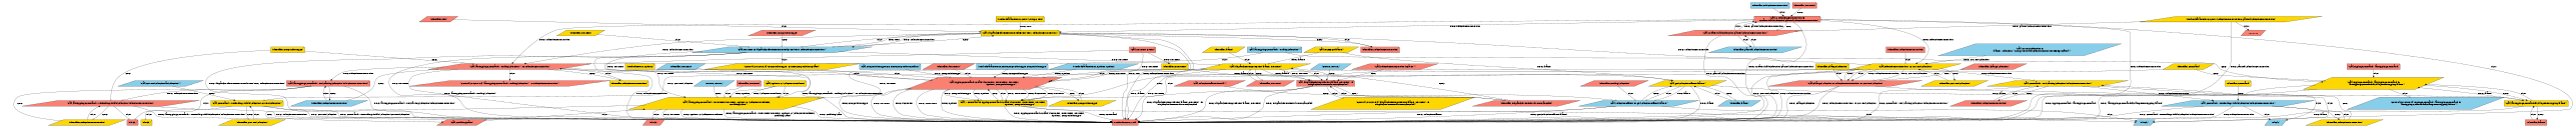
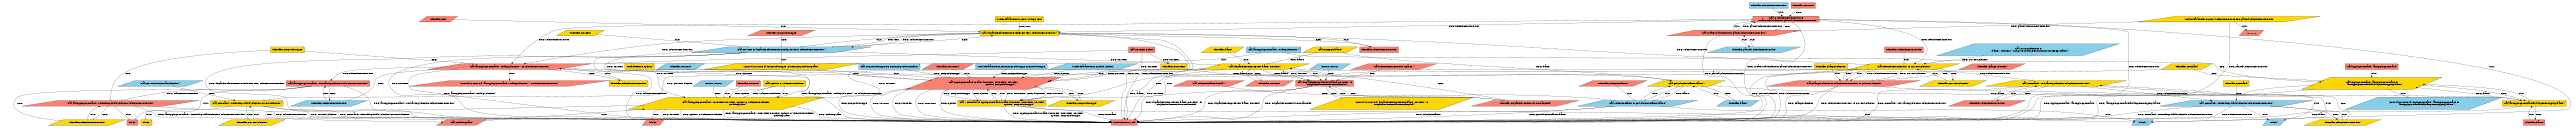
  digraph {
    node [fillcolor=salmon shape=parallelogram style=filled]
    edge [arrowhead=diamond]
    n1 [label="(Call,& selectionForInsertion =\n      createVisibleSelection(passedSelectionForInsertion))" shape=note]
    n2 [label="(Call,createVisibleSelection(passedSelectionForInsertion))"]
    n3 [fillcolor=gold label="(Call,dispatchBeforeTextInsertedEvent(text, selectionForInsertion))" shape=note]
    n4 [label="(Call,lastTypingCommand->endingSelection() != selectionForInsertion)"]
    n5 [fillcolor=gold label="(Call,selectionForInsertion != currentSelection)"]
    n6 [label="(MethodReturn,void)" shape=note]
    n7 [fillcolor=skyblue label="(Block,)"]
    n8 [fillcolor=skyblue label="(Identifier,passedSelectionForInsertion)"]
    n9 [fillcolor=skyblue label="(Call,newText = dispatchBeforeTextInsertedEvent(text, selectionForInsertion))"]
    n10 [label="(Identifier,selectionForInsertion)" shape=note]
    n11 [label="(Call,lastTypingCommand->setStartingSelection(selectionForInsertion))" shape=note]
    n12 [label="(ControlStructure,if (lastTypingCommand->endingSelection() != selectionForInsertion))"]
    n13 [fillcolor=gold label="(Identifier,selectionForInsertion)" shape=note]
    n14 [label="(Call,changeSelection = selectionForInsertion != currentSelection)"]
    n15 [fillcolor=gold label="(Call,command->setStartingSelection(selectionForInsertion))"]
    n16 [fillcolor=gold label="(Call,command->setEndingVisibleSelection(currentSelection))" shape=note]
    n17 [fillcolor=gold label="(Identifier,currentSelection)"]
    n18 [fillcolor=gold label="(MethodParameterIn,const SelectionInDOMTree& passedSelectionForInsertion)"]
    1000100
    n20 [fillcolor=gold label="(Call,dispatchTextInputEvent(frame, newText))"]
    n21 [fillcolor=gold label="(Call,lastTypingCommand->insertText(newText, options & SelectInsertedText,\n                                  &editingState))"]
    n22 [label="(Call,TypingCommand::create(document, InsertText, newText,\n                                                 options, compositionType))"]
    n23 [fillcolor=gold label="(ControlStructure,if (compositionType != TextCompositionUpdate))"]
    n24 [label="(Call,dispatchTextInputEvent(frame, newText) !=\n        DispatchEventResult::NotCanceled)" shape=note]
    n25 [label="(Identifier,newText)"]
    n26 [label="(Call,&editingState)"]
    n27 [label="(Block,)"]
    n28 [fillcolor=gold label="(Call,* command = TypingCommand::create(document, InsertText, newText,\n                                                 options, compositionType))" shape=note]
    n29 [fillcolor=gold label="(Identifier,compositionType)"]
    n30 [fillcolor=gold label="(ControlStructure,if (dispatchTextInputEvent(frame, newText) !=\n        DispatchEventResult::NotCanceled))"]
    n31 [label="(Identifier,DispatchEventResult::NotCanceled)"]
    n32 [fillcolor=gold label="(Call,getSelectionOffsets(frame))"]
    n33 [fillcolor=skyblue label="(Call,selectionOffsets = getSelectionOffsets(frame))"]
    n34 [fillcolor=gold label="(Call,lastTypingCommandIfStillOpenForTyping(frame))" shape=note]
    n35 [fillcolor=skyblue label="(Identifier,frame)"]
    n36 [fillcolor=gold label="(Call,TypingCommand* lastTypingCommand =\n          lastTypingCommandIfStillOpenForTyping(frame))"]
    n37 [label="(Identifier,frame)" shape=note]
    n38 [fillcolor=skyblue label="(ControlStructure,if (TypingCommand* lastTypingCommand =\n          lastTypingCommandIfStillOpenForTyping(frame)))"]
    n39 [label="(Call,lastTypingCommand->setEndingVisibleSelection(selectionForInsertion))"]
    n40 [fillcolor=skyblue label="(Identifier,selectionForInsertion)"]
    n41 [label="(Block,)" shape=note]
    n42 [fillcolor=gold label="(Identifier,selectionForInsertion)"]
    n43 [fillcolor=skyblue label="(Call,command->setEndingVisibleSelection(selectionForInsertion))"]
    n44 [label="(Identifier,selectionForInsertion)"]
    n45 [fillcolor=skyblue label="(Block,)"]
    n46 [fillcolor=gold label="(Block,)" shape=note]
    n47 [fillcolor=gold label="(Identifier,currentSelection)"]
    n48 [fillcolor=gold label="(Identifier,selectionForInsertion)"]
    n49 [fillcolor=skyblue label="(Identifier,newText)"]
    n50 [fillcolor=gold label="(Identifier,InsertText)" shape=note]
    n51 [label="(Identifier,document)"]
    n52 [fillcolor=gold label="(Call,options & SelectInsertedText)" shape=note]
    n53 [label="(Call,selectionOffsets.isNull())"]
    n54 [fillcolor=skyblue label="(Return,return;)"]
    n55 [fillcolor=skyblue label="(MethodParameterIn,TextCompositionType compositionType)" shape=note]
    n56 [fillcolor=skyblue label="(Identifier,selectionForInsertion)" shape=note]
    n57 [label="(Identifier,newText)" shape=note]
    n58 [fillcolor=gold label="(Identifier,newText)"]
-   n59 [label="(Identifier,endingSelection)"]
+   n59 [label="(Identifier,selectionOffsets)"]
    n60 [fillcolor=gold label="(Identifier,changeSelection)" shape=note]
    n61 [label="(Identifier,text)"]
    n62 [fillcolor=gold label="(Identifier,frame)"]
    n63 [fillcolor=gold label="(MethodParameterIn,const String& text)" shape=note]
    n64 [label="(Identifier,newText)" shape=note]
    n65 [fillcolor=skyblue label="(MethodParameterIn,Options options)"]
    n66 [fillcolor=skyblue label="(Call,currentSelection =\n       frame->selection().computeVisibleSelectionInDOMTreeDeprecated())"]
    n67 [fillcolor=gold label="(MethodReturn,options)" shape=note]
    n68 [label="(Identifier,selectionForInsertion)" shape=note]
    n69 [fillcolor=skyblue label="(Return,return;)"]
    n70 [fillcolor=gold label="(Identifier,command)" shape=note]
    n71 [fillcolor=skyblue label="(Call,lastTypingCommand->endingSelection())" shape=note]
    n72 [label="(Call,selectionForInsertion.isCaret())"]
    n73 [fillcolor=gold label="(Identifier,command)"]
    n74 [fillcolor=skyblue label="(Call,currentSelection.asSelection())"]
    n75 [label="(Call,newText = text)" shape=note]
    n76 [label="(Call,TypingCommand* lastTypingCommand)" shape=note]
    n77 [fillcolor=gold label="(Identifier,compositionType)" shape=note]
    n78 [label="(Identifier,compositionType)"]
    n79 [fillcolor=gold label="(Call,DCHECK(frame))"]
    n80 [fillcolor=skyblue label="(Call,compositionType == TextCompositionConfirm)" shape=note]
    n81 [label="(Identifier,changeSelection)"]
    n1 -> n2 [arrowhead=odot label="CFG: "]
    n1 -> n3 [label="DDG: selectionForInsertion"]
    n1 -> n4 [label="DDG: selectionForInsertion"]
    n1 -> n5 [label="DDG: selectionForInsertion"]
    n1 -> n6 [label="DDG: createVisibleSelection(passedSelectionForInsertion)"]
    n1 -> n6 [arrowhead=odot label="DDG: selectionForInsertion"]
    n1 -> n7 [arrowhead=odot label="AST: "]
    n2 -> n1 [label="AST: "]
    n2 -> n1 [label="DDG: passedSelectionForInsertion"]
    n2 -> n6 [label="DDG: passedSelectionForInsertion"]
    n2 -> n8 [label="AST: "]
    n3 -> n4 [label="DDG: selectionForInsertion"]
    n3 -> n5 [arrowhead=odot label="DDG: selectionForInsertion"]
    n3 -> n6 [arrowhead=odot label="DDG: text"]
    n3 -> n6 [label="DDG: selectionForInsertion"]
    n3 -> n9 [arrowhead=odot label="AST: "]
    n3 -> n9 [arrowhead=odot label="DDG: text"]
    n3 -> n9 [label="DDG: selectionForInsertion"]
    n3 -> n10 [label="CFG: "]
    n4 -> n6 [arrowhead=odot label="DDG: lastTypingCommand->endingSelection()"]
    n4 -> n6 [arrowhead=odot label="DDG: selectionForInsertion"]
    n4 -> n6 [label="DDG: lastTypingCommand->endingSelection() != selectionForInsertion"]
    n4 -> n11 [label="DDG: selectionForInsertion"]
    n4 -> n12 [label="AST: "]
    n4 -> n13 [label="CFG: "]
    n5 -> n6 [arrowhead=odot label="DDG: currentSelection"]
    n5 -> n6 [arrowhead=odot label="DDG: selectionForInsertion"]
    n5 -> n14 [label="AST: "]
    n5 -> n14 [label="DDG: selectionForInsertion"]
    n5 -> n14 [arrowhead=odot label="DDG: currentSelection"]
    n5 -> n15 [arrowhead=odot label="DDG: selectionForInsertion"]
    n5 -> n16 [arrowhead=odot label="DDG: currentSelection"]
    n5 -> n17 [label="CFG: "]
    n8 -> n2 [label="AST: "]
    n9 -> n3 [label="CFG: "]
    n9 -> n6 [label="DDG: newText"]
    n9 -> n6 [label="DDG: dispatchBeforeTextInsertedEvent(text, selectionForInsertion)"]
    n9 -> n20 [arrowhead=odot label="DDG: newText"]
    n9 -> n21 [label="DDG: newText"]
    n9 -> n22 [arrowhead=odot label="DDG: newText"]
    n9 -> n23 [arrowhead=odot label="AST: "]
    n10 -> n3 [arrowhead=odot label="AST: "]
    n11 -> n6 [label="DDG: lastTypingCommand->setStartingSelection(selectionForInsertion)"]
    n11 -> n39 [arrowhead=odot label="DDG: selectionForInsertion"]
    n11 -> n40 [label="CFG: "]
    n11 -> n41 [arrowhead=odot label="AST: "]
    n13 -> n4 [label="AST: "]
    n14 -> n5 [arrowhead=odot label="CFG: "]
    n14 -> n6 [label="DDG: selectionForInsertion != currentSelection"]
    n14 -> n6 [label="DDG: changeSelection"]
    n14 -> n7 [label="AST: "]
    n15 -> n6 [label="DDG: command->setStartingSelection(selectionForInsertion)"]
    n15 -> n43 [label="DDG: selectionForInsertion"]
    n15 -> n44 [label="CFG: "]
    n15 -> n45 [label="AST: "]
    n16 -> n6 [arrowhead=odot label="DDG: currentSelection"]
    n16 -> n6 [label="DDG: command->setEndingVisibleSelection(currentSelection)"]
    n16 -> n46 [arrowhead=odot label="AST: "]
    n16 -> n47 [arrowhead=odot label="CFG: "]
    n17 -> n5 [label="AST: "]
    n18 -> n2 [arrowhead=odot label="DDG: passedSelectionForInsertion"]
    n18 -> n6 [label="DDG: passedSelectionForInsertion"]
    n18 -> 1000100 [label="AST: "]
    n20 -> n6 [arrowhead=odot label="DDG: frame"]
    n20 -> n6 [label="DDG: newText"]
    n20 -> n21 [arrowhead=odot label="DDG: newText"]
    n20 -> n22 [label="DDG: newText"]
    n20 -> n24 [label="AST: "]
    n20 -> n24 [arrowhead=odot label="DDG: frame"]
    n20 -> n24 [label="DDG: newText"]
    n20 -> n25 [arrowhead=odot label="CFG: "]
    n21 -> n6 [label="DDG: &editingState"]
    n21 -> n6 [label="DDG: newText"]
    n21 -> n6 [arrowhead=odot label="DDG: options & SelectInsertedText"]
    n21 -> n6 [arrowhead=odot label="DDG: lastTypingCommand->insertText(newText, options & SelectInsertedText,\n                                  &editingState)"]
    n21 -> n26 [label="CFG: "]
    n21 -> n27 [arrowhead=odot label="AST: "]
    n22 -> n6 [label="DDG: compositionType"]
    n22 -> n6 [label="DDG: newText"]
    n22 -> n6 [label="DDG: document"]
    n22 -> n6 [label="DDG: InsertText"]
    n22 -> n6 [arrowhead=odot label="DDG: options"]
    n22 -> n28 [arrowhead=odot label="AST: "]
    n22 -> n28 [arrowhead=odot label="DDG: InsertText"]
    n22 -> n28 [label="DDG: document"]
    n22 -> n28 [arrowhead=odot label="DDG: newText"]
    n22 -> n28 [label="DDG: compositionType"]
    n22 -> n28 [arrowhead=odot label="DDG: options"]
    n22 -> n29 [label="CFG: "]
    n24 -> n6 [label="DDG: dispatchTextInputEvent(frame, newText) !=\n        DispatchEventResult::NotCanceled"]
    n24 -> n6 [arrowhead=odot label="DDG: dispatchTextInputEvent(frame, newText)"]
    n24 -> n6 [arrowhead=odot label="DDG: DispatchEventResult::NotCanceled"]
    n24 -> n30 [arrowhead=odot label="AST: "]
    n24 -> n31 [arrowhead=odot label="CFG: "]
    n25 -> n20 [arrowhead=odot label="AST: "]
    n26 -> n21 [label="AST: "]
    n28 -> n6 [arrowhead=odot label="DDG: TypingCommand::create(document, InsertText, newText,\n                                                 options, compositionType)"]
    n28 -> n6 [arrowhead=odot label="DDG: command"]
    n28 -> n7 [label="AST: "]
    n28 -> n22 [label="CFG: "]
    n29 -> n22 [arrowhead=odot label="AST: "]
    n31 -> n20 [label="CFG: "]
    n31 -> n24 [label="AST: "]
-   n32 -> n6 [label="DDG: frame"]
    n32 -> n33 [arrowhead=odot label="AST: "]
    n32 -> n33 [arrowhead=odot label="DDG: frame"]
    n32 -> n34 [label="DDG: frame"]
    n32 -> n35 [arrowhead=odot label="CFG: "]
    n33 -> n6 [label="DDG: getSelectionOffsets(frame)"]
    n33 -> n6 [arrowhead=odot label="DDG: selectionOffsets"]
    n33 -> n7 [label="AST: "]
-   n33 -> n32 [label="CFG: "]
+   n33 -> n32 [label="AST: "]
    n34 -> n6 [label="DDG: frame"]
    n34 -> n36 [label="AST: "]
    n34 -> n36 [label="DDG: frame"]
    n34 -> n37 [label="CFG: "]
    n35 -> n32 [label="AST: "]
    n36 -> n6 [arrowhead=odot label="DDG: TypingCommand* lastTypingCommand"]
    n36 -> n6 [label="DDG: lastTypingCommandIfStillOpenForTyping(frame)"]
    n36 -> n34 [label="CFG: "]
    n36 -> n38 [arrowhead=odot label="AST: "]
    n37 -> n34 [label="AST: "]
    n39 -> n6 [label="DDG: lastTypingCommand->setEndingVisibleSelection(selectionForInsertion)"]
    n39 -> n6 [arrowhead=odot label="DDG: selectionForInsertion"]
    n39 -> n41 [arrowhead=odot label="AST: "]
    n39 -> n42 [arrowhead=odot label="CFG: "]
    n40 -> n4 [arrowhead=odot label="CFG: "]
    n40 -> n11 [label="AST: "]
    n42 -> n11 [arrowhead=odot label="CFG: "]
    n42 -> n39 [label="AST: "]
    n43 -> n6 [label="DDG: command->setEndingVisibleSelection(selectionForInsertion)"]
    n43 -> n6 [arrowhead=odot label="DDG: selectionForInsertion"]
    n43 -> n45 [label="AST: "]
    n43 -> n48 [label="CFG: "]
    n44 -> n15 [label="AST: "]
    n47 -> n16 [label="AST: "]
    n48 -> n15 [label="CFG: "]
    n48 -> n43 [arrowhead=odot label="AST: "]
    n49 -> n22 [arrowhead=odot label="AST: "]
    n50 -> n22 [label="AST: "]
    n50 -> n32 [label="DDG: frame"]
    n51 -> n22 [arrowhead=odot label="AST: "]
    n52 -> n21 [arrowhead=odot label="AST: "]
    n52 -> n21 [label="DDG: options"]
    n52 -> n21 [arrowhead=odot label="DDG: SelectInsertedText"]
    n53 -> n33 [arrowhead=odot label="CFG: "]
    n54 -> n21 [arrowhead=odot label="CFG: "]
    n55 -> n22 [label="DDG: compositionType"]
    n56 -> n1 [label="AST: "]
    n57 -> n1 [label="CFG: "]
    n58 -> n9 [arrowhead=odot label="AST: "]
    n59 -> n33 [arrowhead=odot label="AST: "]
    n60 -> n14 [label="AST: "]
    n60 -> n28 [arrowhead=odot label="CFG: "]
    n61 -> n3 [label="AST: "]
    n62 -> n20 [label="AST: "]
    n63 -> n3 [arrowhead=odot label="DDG: text"]
    n64 -> n21 [arrowhead=odot label="AST: "]
    n65 -> n22 [label="DDG: options"]
    n66 -> n5 [label="DDG: currentSelection"]
    n67 -> n22 [arrowhead=odot label="AST: "]
    n68 -> n5 [arrowhead=odot label="AST: "]
    n69 -> n24 [label="CFG: "]
    n70 -> n43 [label="CFG: "]
    n71 -> n4 [arrowhead=odot label="AST: "]
    n71 -> n36 [label="CFG: "]
    n72 -> n24 [label="CFG: "]
    n73 -> n28 [label="AST: "]
    n73 -> n36 [arrowhead=odot label="CFG: "]
    n74 -> n16 [label="CFG: "]
    n75 -> n21 [label="DDG: newText"]
    n75 -> n22 [arrowhead=odot label="DDG: newText"]
    n75 -> n50 [label="DDG: newText"]
    n76 -> n36 [label="AST: "]
    n77 -> n4 [arrowhead=odot label="CFG: "]
    n77 -> n39 [arrowhead=odot label="CFG: "]
    n78 -> n9 [arrowhead=odot label="CFG: "]
    n79 -> n20 [arrowhead=odot label="DDG: frame"]
    n79 -> n32 [arrowhead=odot label="DDG: frame"]
    n80 -> n22 [arrowhead=odot label="DDG: compositionType"]
    n81 -> n14 [arrowhead=odot label="CFG: "]
  }
